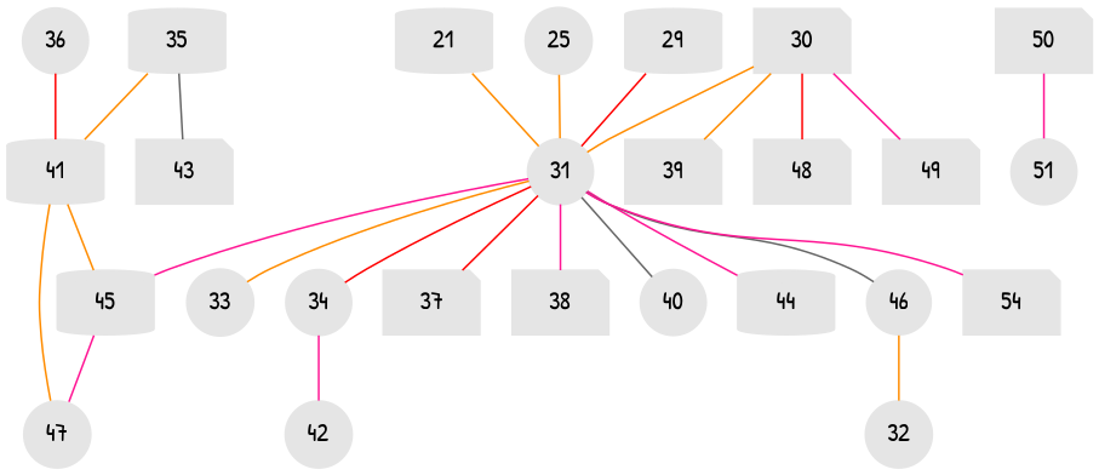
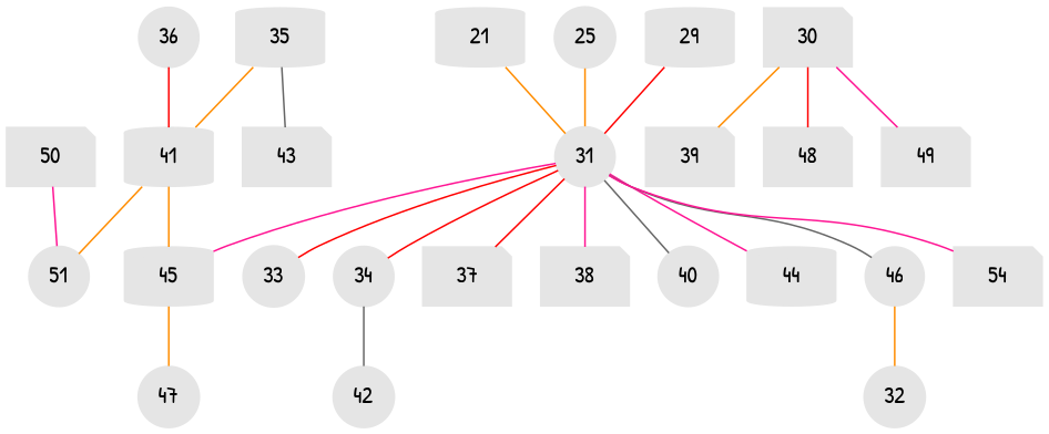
  graph {
    fontname="Patrick Hand"
    node [color=gray90 fontname="Patrick Hand" shape=circle style=filled]
    edge [color=darkorange fontname="Patrick Hand"]
    31 [super="+25+15+19"]
    33
    34
    37 [shape=note]
    38 [shape=note]
    40
    44 [shape=cylinder]
    45 [shape=cylinder super="+2"]
    46 [super="+22"]
    54 [shape=note]
    21 [shape=cylinder]
    n12 [label=25]
    29 [shape=cylinder]
    30 [shape=note]
    39 [shape=note]
    48 [shape=note]
    49 [shape=note]
    42
    47
    n20 [label=32]
    41 [shape=cylinder super="+1+16+13"]
    51 [super="+4+6+23+27+32"]
    35 [shape=cylinder]
    43 [shape=note]
    36
    50 [shape=note]
-   31 -- 33
+   31 -- 33 [color=red]
    31 -- 34 [color=red]
    31 -- 37 [color=red]
    31 -- 38 [color=deeppink]
    31 -- 40 [color=gray40]
    31 -- 44 [color=deeppink]
    31 -- 45 [color=deeppink]
    31 -- 46 [color=gray40]
    31 -- 54 [color=deeppink]
-   34 -- 42 [color=deeppink]
-   45 -- 47 [color=deeppink]
+   34 -- 42 [color=gray40]
+   45 -- 47
    46 -- n20
    21 -- 31
    n12 -- 31
    29 -- 31 [color=red]
-   30 -- 31
    30 -- 39
    30 -- 48 [color=red]
    30 -- 49 [color=deeppink]
    41 -- 45
-   41 -- 47
+   41 -- 51
    35 -- 41
    35 -- 43 [color=gray40]
    36 -- 41 [color=red]
    50 -- 51 [color=deeppink]
  }
